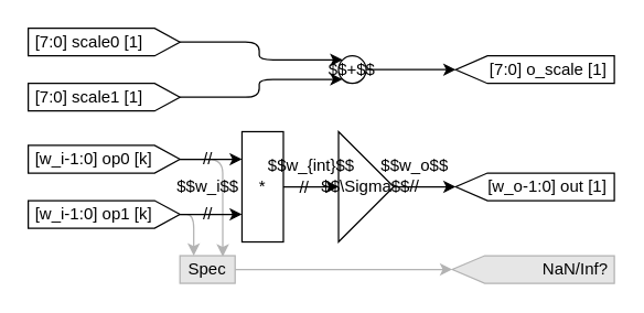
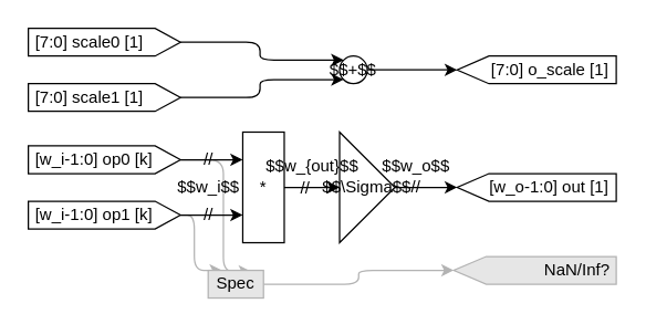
  <mxCell id="0" />
  <mxCell id="1" parent="0" />
  <mxCell id="2" style="edgeStyle=orthogonalEdgeStyle;rounded=1;orthogonalLoop=1;jettySize=auto;html=1;entryX=0.25;entryY=0;entryDx=0;entryDy=0;curved=0;strokeColor=#B3B3B3;" parent="1" source="9" target="5" edge="1"><mxGeometry relative="1" as="geometry"><Array as="points"><mxPoint x="140" y="155" /></Array></mxGeometry></mxCell>
  <mxCell id="3" style="edgeStyle=orthogonalEdgeStyle;rounded=1;orthogonalLoop=1;jettySize=auto;html=1;entryX=0.776;entryY=0.034;entryDx=0;entryDy=0;entryPerimeter=0;curved=0;strokeColor=#B3B3B3;" parent="1" source="7" target="5" edge="1"><mxGeometry relative="1" as="geometry"><Array as="points"><mxPoint x="161" y="115" /></Array></mxGeometry></mxCell>
  <mxCell id="4" style="edgeStyle=orthogonalEdgeStyle;html=1;entryX=0.5;entryY=1;entryDx=0;entryDy=0;strokeColor=#B3B3B3;" parent="1" source="5" target="15" edge="1"><mxGeometry relative="1" as="geometry" /></mxCell>
- <mxCell id="5" value="Spec" style="rounded=0;whiteSpace=wrap;html=1;strokeColor=#B3B3B3;fillColor=#E6E6E6;" parent="1" vertex="1"><mxGeometry x="130" y="185" width="40" height="20" as="geometry" /></mxCell>
+ <mxCell id="5" value="Spec" style="rounded=0;whiteSpace=wrap;html=1;strokeColor=#B3B3B3;fillColor=#E6E6E6;" parent="1" vertex="1"><mxGeometry x="150" y="195" width="40" height="20" as="geometry" /></mxCell>
  <mxCell id="6" style="edgeStyle=orthogonalEdgeStyle;html=1;entryX=0;entryY=0.25;entryDx=0;entryDy=0;" parent="1" source="7" target="11" edge="1"><mxGeometry relative="1" as="geometry" /></mxCell>
  <mxCell id="7" value="&amp;nbsp;[w_i-1:0] op0 [k]" style="shape=offPageConnector;whiteSpace=wrap;html=1;rotation=0;direction=north;labelPosition=center;verticalLabelPosition=middle;align=left;verticalAlign=middle;size=0.167;" parent="1" vertex="1"><mxGeometry x="20" y="105" width="110" height="20" as="geometry" /></mxCell>
  <mxCell id="8" style="edgeStyle=orthogonalEdgeStyle;html=1;entryX=0;entryY=0.75;entryDx=0;entryDy=0;" parent="1" source="9" target="11" edge="1"><mxGeometry relative="1" as="geometry" /></mxCell>
  <mxCell id="9" value="&amp;nbsp;[w_i-1:0] op1 [k]" style="shape=offPageConnector;whiteSpace=wrap;html=1;rotation=0;direction=north;labelPosition=center;verticalLabelPosition=middle;align=left;verticalAlign=middle;size=0.167;" parent="1" vertex="1"><mxGeometry x="20" y="145" width="110" height="20" as="geometry" /></mxCell>
  <mxCell id="10" style="edgeStyle=orthogonalEdgeStyle;html=1;entryX=0;entryY=0.5;entryDx=0;entryDy=0;" parent="1" source="11" target="13" edge="1"><mxGeometry relative="1" as="geometry" /></mxCell>
  <mxCell id="11" value="*" style="rounded=0;whiteSpace=wrap;html=1;" parent="1" vertex="1"><mxGeometry x="175" y="95" width="30" height="80" as="geometry" /></mxCell>
  <mxCell id="12" style="edgeStyle=orthogonalEdgeStyle;html=1;entryX=0.5;entryY=1;entryDx=0;entryDy=0;" parent="1" source="13" target="14" edge="1"><mxGeometry relative="1" as="geometry"><mxPoint x="395" y="145" as="targetPoint" /></mxGeometry></mxCell>
  <mxCell id="13" value="$$\Sigma$$" style="triangle;whiteSpace=wrap;html=1;" parent="1" vertex="1"><mxGeometry x="245" y="95" width="40" height="80" as="geometry" /></mxCell>
  <mxCell id="14" value="[w_o-1:0] out [1]&amp;nbsp;" style="shape=offPageConnector;whiteSpace=wrap;html=1;rotation=0;direction=south;labelPosition=center;verticalLabelPosition=middle;align=right;verticalAlign=middle;size=0.2;" parent="1" vertex="1"><mxGeometry x="330" y="125" width="115" height="20" as="geometry" /></mxCell>
  <mxCell id="15" value="NaN/Inf?&amp;nbsp;" style="shape=offPageConnector;whiteSpace=wrap;html=1;rotation=0;direction=south;labelPosition=center;verticalLabelPosition=middle;align=right;verticalAlign=middle;size=0.2;strokeColor=#B3B3B3;fillColor=#E6E6E6;" parent="1" vertex="1"><mxGeometry x="327.5" y="185" width="117.5" height="20" as="geometry" /></mxCell>
  <mxCell id="16" value="//" style="text;html=1;align=center;verticalAlign=middle;resizable=0;points=[];autosize=1;strokeColor=none;fillColor=none;" parent="1" vertex="1"><mxGeometry x="205" y="121" width="30" height="30" as="geometry" /></mxCell>
- <mxCell id="17" value="$$w_{int}$$" style="text;html=1;align=center;verticalAlign=middle;resizable=0;points=[];autosize=1;strokeColor=none;fillColor=none;" parent="1" vertex="1"><mxGeometry x="180" y="105" width="90" height="30" as="geometry" /></mxCell>
+ <mxCell id="17" value="$$w_{out}$$" style="text;html=1;align=center;verticalAlign=middle;resizable=0;points=[];autosize=1;strokeColor=none;fillColor=none;" parent="1" vertex="1"><mxGeometry x="180" y="105" width="90" height="30" as="geometry" /></mxCell>
  <mxCell id="18" value="//" style="text;html=1;align=center;verticalAlign=middle;resizable=0;points=[];autosize=1;strokeColor=none;fillColor=none;" parent="1" vertex="1"><mxGeometry x="285" y="120" width="30" height="30" as="geometry" /></mxCell>
  <mxCell id="19" value="$$w_o$$" style="text;html=1;align=center;verticalAlign=middle;resizable=0;points=[];autosize=1;strokeColor=none;fillColor=none;" parent="1" vertex="1"><mxGeometry x="265" y="105" width="70" height="30" as="geometry" /></mxCell>
  <mxCell id="20" value="//" style="text;html=1;align=center;verticalAlign=middle;resizable=0;points=[];autosize=1;strokeColor=none;fillColor=none;" parent="1" vertex="1"><mxGeometry x="135" y="140" width="30" height="30" as="geometry" /></mxCell>
  <mxCell id="21" value="//" style="text;html=1;align=center;verticalAlign=middle;resizable=0;points=[];autosize=1;strokeColor=none;fillColor=none;" parent="1" vertex="1"><mxGeometry x="135" y="100" width="30" height="30" as="geometry" /></mxCell>
  <mxCell id="22" value="$$w_i$$" style="text;html=1;align=center;verticalAlign=middle;resizable=0;points=[];autosize=1;strokeColor=none;fillColor=none;" parent="1" vertex="1"><mxGeometry x="115" y="120" width="70" height="30" as="geometry" /></mxCell>
  <mxCell id="23" style="edgeStyle=orthogonalEdgeStyle;rounded=1;orthogonalLoop=1;jettySize=auto;html=1;entryX=0;entryY=0;entryDx=0;entryDy=0;curved=0;" parent="1" source="24" target="28" edge="1"><mxGeometry relative="1" as="geometry" /></mxCell>
  <mxCell id="24" value="&amp;nbsp;[7:0] scale0 [1]" style="shape=offPageConnector;whiteSpace=wrap;html=1;rotation=0;direction=north;labelPosition=center;verticalLabelPosition=middle;align=left;verticalAlign=middle;size=0.167;" parent="1" vertex="1"><mxGeometry x="20" y="20" width="110" height="20" as="geometry" /></mxCell>
  <mxCell id="25" style="edgeStyle=orthogonalEdgeStyle;rounded=1;orthogonalLoop=1;jettySize=auto;html=1;entryX=0;entryY=1;entryDx=0;entryDy=0;curved=0;" parent="1" source="26" target="28" edge="1"><mxGeometry relative="1" as="geometry" /></mxCell>
  <mxCell id="26" value="&amp;nbsp;[7:0] scale1 [1]" style="shape=offPageConnector;whiteSpace=wrap;html=1;rotation=0;direction=north;labelPosition=center;verticalLabelPosition=middle;align=left;verticalAlign=middle;size=0.167;" parent="1" vertex="1"><mxGeometry x="20" y="60" width="110" height="20" as="geometry" /></mxCell>
  <mxCell id="27" style="edgeStyle=orthogonalEdgeStyle;rounded=0;orthogonalLoop=1;jettySize=auto;html=1;entryX=0.5;entryY=1;entryDx=0;entryDy=0;" parent="1" source="28" target="29" edge="1"><mxGeometry relative="1" as="geometry" /></mxCell>
  <mxCell id="28" value="$$+$$" style="ellipse;whiteSpace=wrap;html=1;" parent="1" vertex="1"><mxGeometry x="245" y="40" width="20" height="20" as="geometry" /></mxCell>
  <mxCell id="29" value="[7:0] o_scale [1]&amp;nbsp;" style="shape=offPageConnector;whiteSpace=wrap;html=1;rotation=0;direction=south;labelPosition=center;verticalLabelPosition=middle;align=right;verticalAlign=middle;size=0.2;" parent="1" vertex="1"><mxGeometry x="330" y="40" width="115" height="20" as="geometry" /></mxCell>
